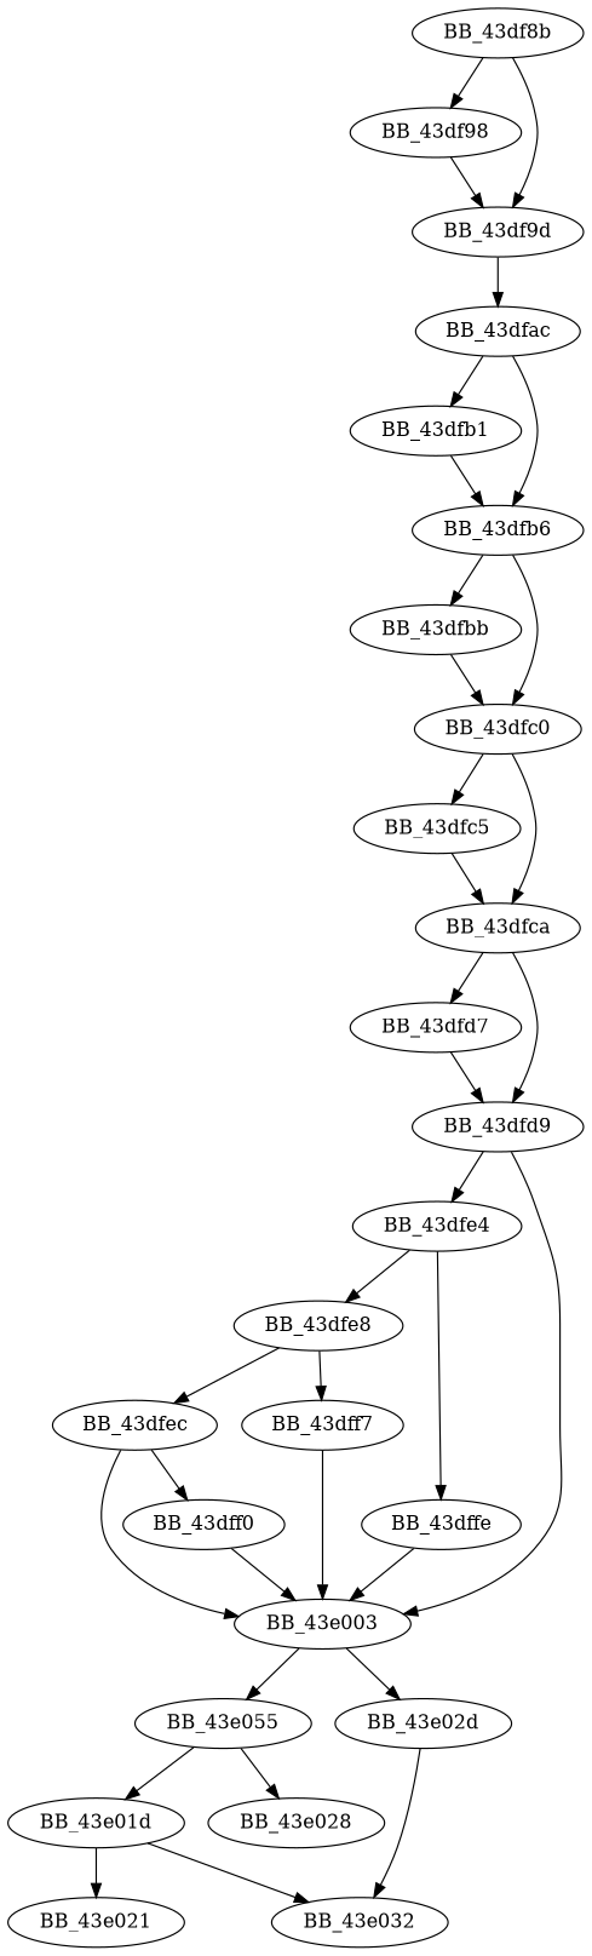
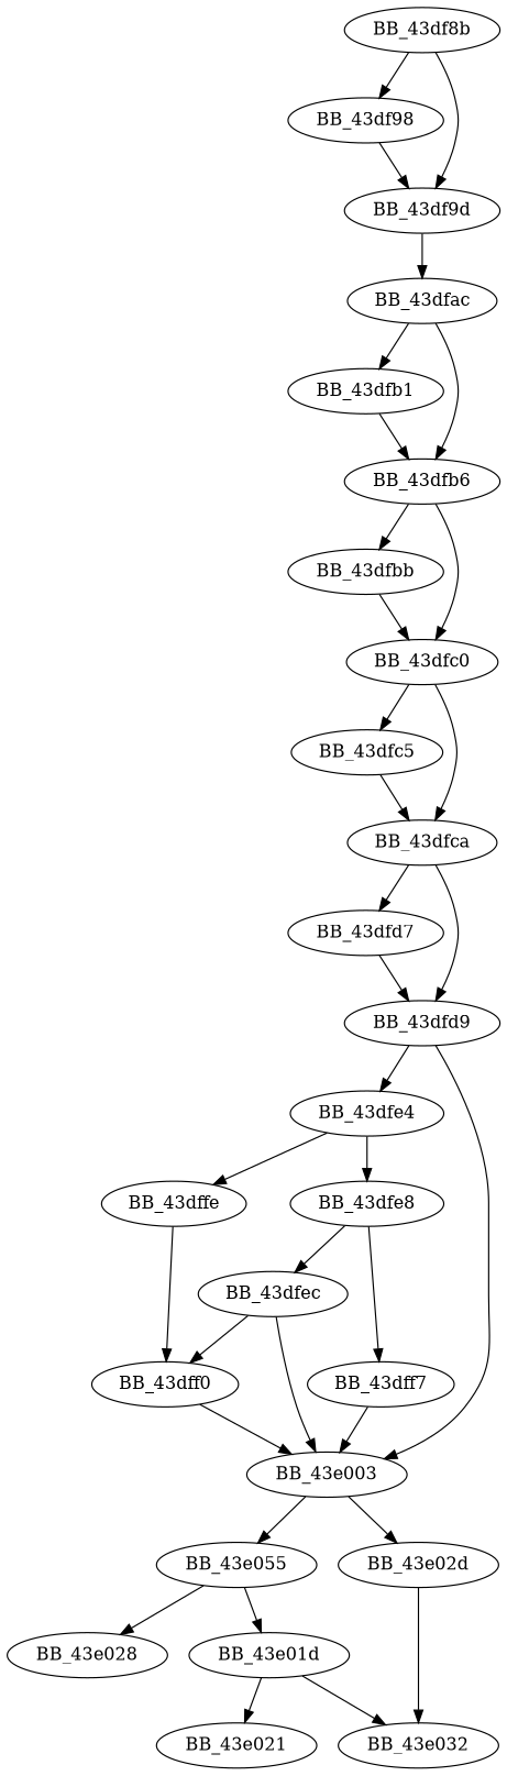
  digraph {
    BB_43df8b
    BB_43df98
    BB_43df9d
    BB_43dfac
    BB_43dfb1
    BB_43dfb6
    BB_43dfbb
    BB_43dfc0
    BB_43dfc5
    BB_43dfca
    BB_43dfd7
    BB_43dfd9
    BB_43dfe4
    BB_43e003
    BB_43dfe8
    BB_43dffe
    n17 [label=BB_43e055]
    BB_43e02d
    BB_43dfec
    BB_43dff7
    BB_43e01d
    BB_43e028
    BB_43e032
    BB_43dff0
    BB_43e021
    BB_43df8b -> BB_43df98
    BB_43df8b -> BB_43df9d
    BB_43df98 -> BB_43df9d
    BB_43df9d -> BB_43dfac
    BB_43dfac -> BB_43dfb1
    BB_43dfac -> BB_43dfb6
    BB_43dfb1 -> BB_43dfb6
    BB_43dfb6 -> BB_43dfbb
    BB_43dfb6 -> BB_43dfc0
    BB_43dfbb -> BB_43dfc0
    BB_43dfc0 -> BB_43dfc5
    BB_43dfc0 -> BB_43dfca
    BB_43dfc5 -> BB_43dfca
    BB_43dfca -> BB_43dfd7
    BB_43dfca -> BB_43dfd9
    BB_43dfd7 -> BB_43dfd9
    BB_43dfd9 -> BB_43dfe4
    BB_43dfd9 -> BB_43e003
    BB_43dfe4 -> BB_43dfe8
    BB_43dfe4 -> BB_43dffe
    BB_43e003 -> n17
    BB_43e003 -> BB_43e02d
    BB_43dfe8 -> BB_43dfec
    BB_43dfe8 -> BB_43dff7
-   BB_43dffe -> BB_43e003
+   BB_43dffe -> BB_43dff0
    n17 -> BB_43e01d
    n17 -> BB_43e028
    BB_43e02d -> BB_43e032
    BB_43dfec -> BB_43e003
    BB_43dfec -> BB_43dff0
    BB_43dff7 -> BB_43e003
    BB_43e01d -> BB_43e032
    BB_43e01d -> BB_43e021
    BB_43dff0 -> BB_43e003
  }
